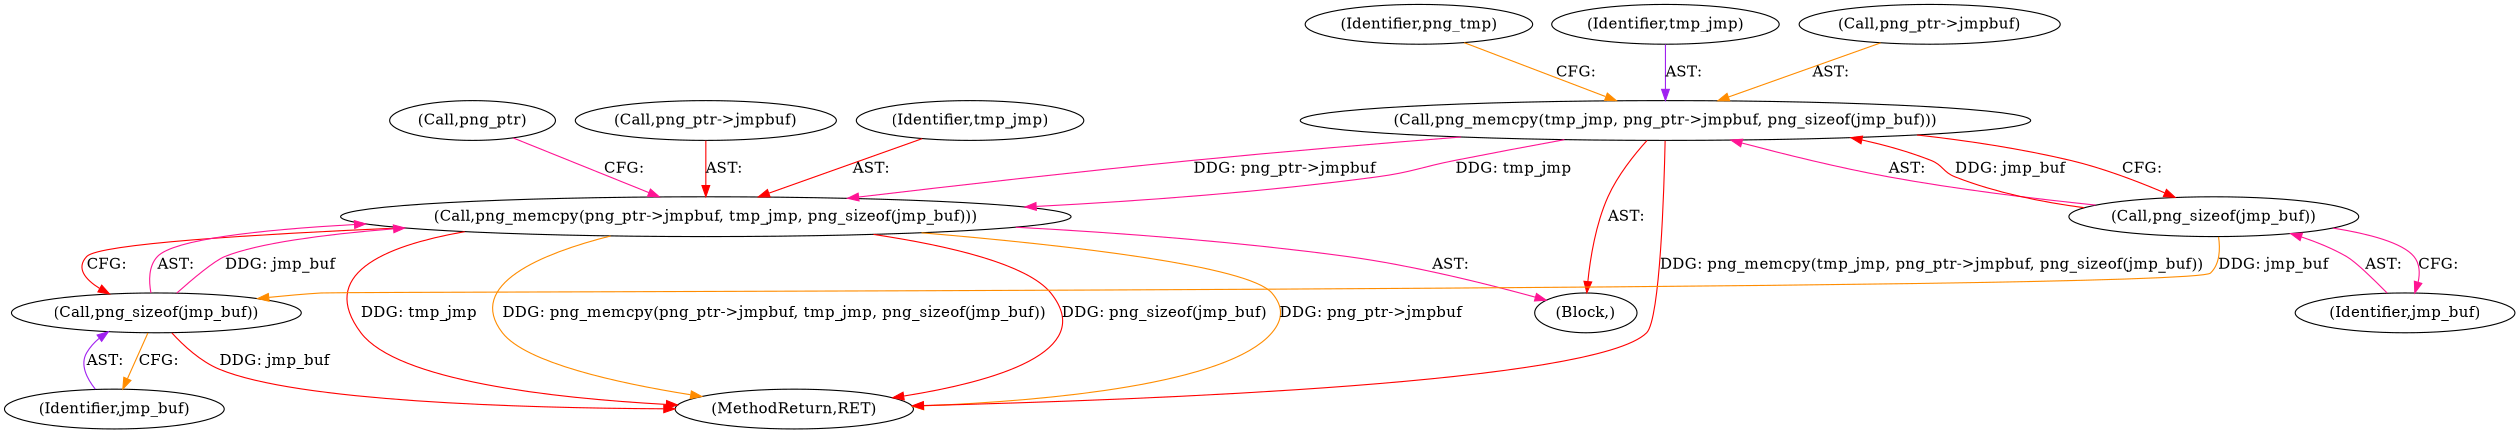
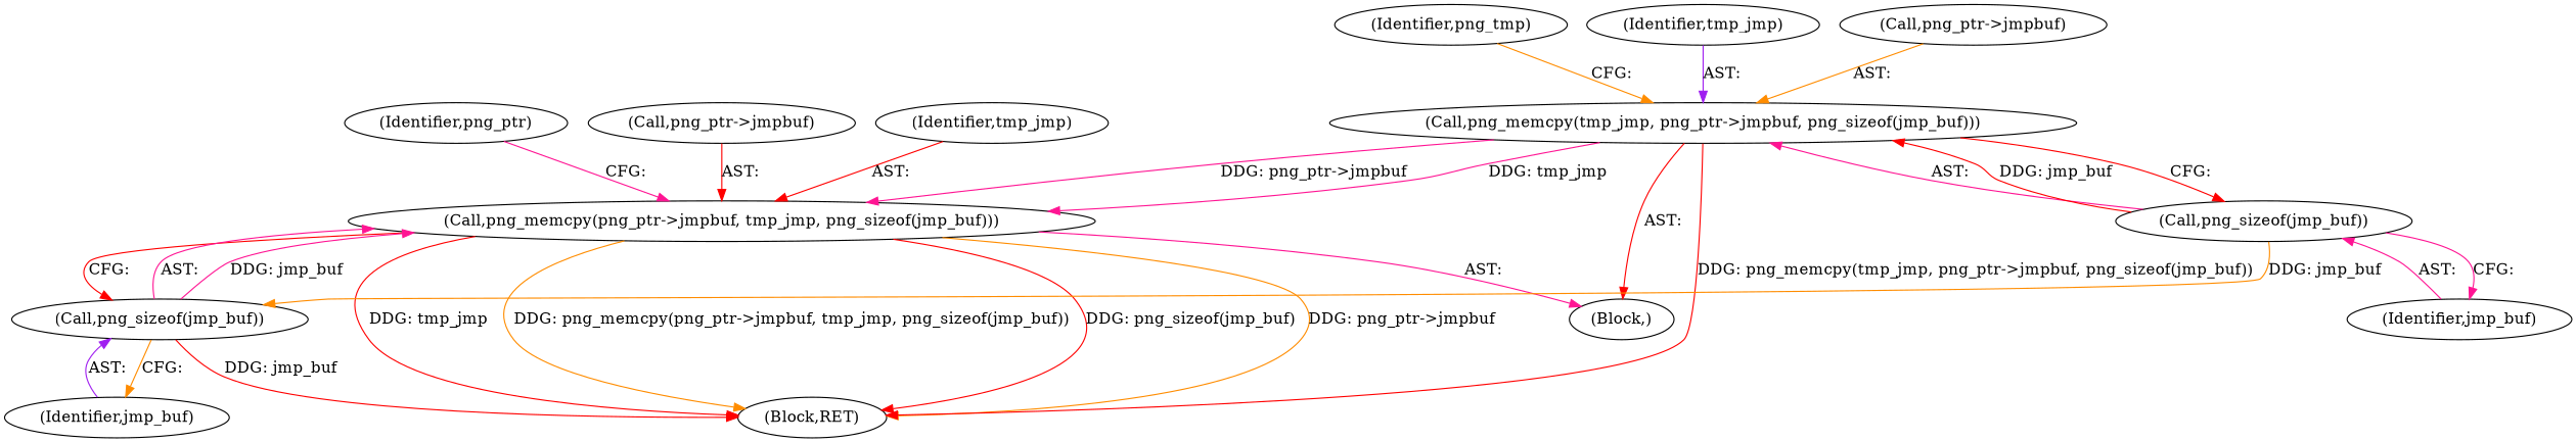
  digraph {
    edge [color=red]
    n1 [label="(Call,png_memcpy(png_ptr->jmpbuf, tmp_jmp, png_sizeof(jmp_buf)))"]
    n2 [label="(Call,png_sizeof(jmp_buf))"]
-   n3 [label="(MethodReturn,RET)"]
+   n3 [label="(Block,RET)"]
    n4 [label="(Block,)"]
    n5 [label="(Identifier,jmp_buf)"]
    n6 [label="(Call,png_memcpy(tmp_jmp, png_ptr->jmpbuf, png_sizeof(jmp_buf)))"]
    n7 [label="(Call,png_sizeof(jmp_buf))"]
    n8 [label="(Identifier,jmp_buf)"]
    n9 [label="(Identifier,png_tmp)"]
-   n10 [label="(Call,png_ptr)"]
+   n10 [label="(Identifier,png_ptr)"]
    n11 [label="(Call,png_ptr->jmpbuf)"]
    n12 [label="(Identifier,tmp_jmp)"]
    n13 [label="(Identifier,tmp_jmp)"]
    n14 [label="(Call,png_ptr->jmpbuf)"]
    n1 -> n2 [label="CFG: "]
    n1 -> n3 [label="DDG: png_sizeof(jmp_buf)"]
    n1 -> n3 [color=darkorange label="DDG: png_ptr->jmpbuf"]
    n1 -> n3 [label="DDG: tmp_jmp"]
    n1 -> n3 [color=darkorange label="DDG: png_memcpy(png_ptr->jmpbuf, tmp_jmp, png_sizeof(jmp_buf))"]
    n1 -> n4 [color=deeppink label="AST: "]
    n2 -> n1 [color=deeppink label="AST: "]
    n2 -> n1 [color=deeppink label="DDG: jmp_buf"]
    n2 -> n3 [label="DDG: jmp_buf"]
    n2 -> n5 [color=darkorange label="CFG: "]
    n5 -> n2 [color=purple label="AST: "]
    n6 -> n1 [color=deeppink label="DDG: png_ptr->jmpbuf"]
    n6 -> n1 [color=deeppink label="DDG: tmp_jmp"]
    n6 -> n3 [label="DDG: png_memcpy(tmp_jmp, png_ptr->jmpbuf, png_sizeof(jmp_buf))"]
    n6 -> n4 [label="AST: "]
    n6 -> n7 [label="CFG: "]
    n7 -> n2 [color=darkorange label="DDG: jmp_buf"]
    n7 -> n6 [color=deeppink label="AST: "]
    n7 -> n6 [label="DDG: jmp_buf"]
    n7 -> n8 [color=deeppink label="CFG: "]
    n8 -> n7 [color=deeppink label="AST: "]
    n9 -> n6 [color=darkorange label="CFG: "]
    n10 -> n1 [color=deeppink label="CFG: "]
    n11 -> n1 [label="AST: "]
    n12 -> n1 [label="AST: "]
    n13 -> n6 [color=purple label="AST: "]
    n14 -> n6 [color=darkorange label="AST: "]
  }
